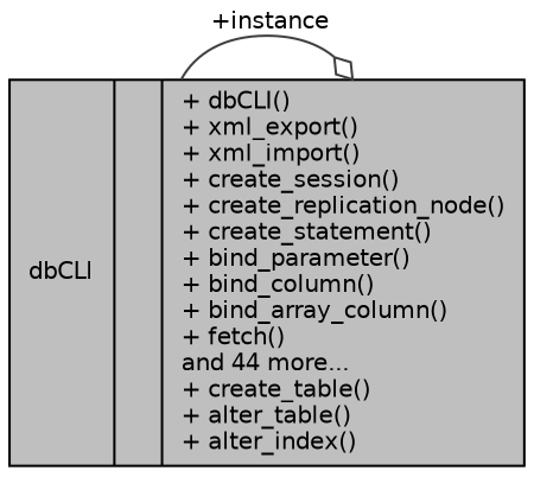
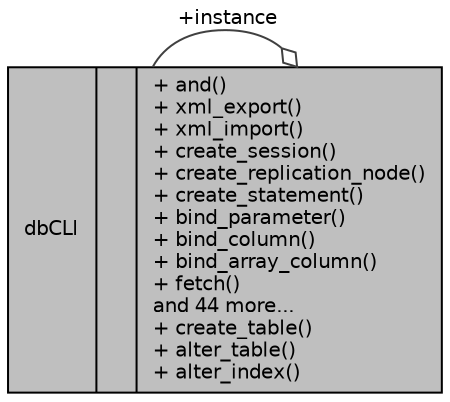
  digraph {
    rankdir=LR
-   n1 [color=black fillcolor=grey75 fontcolor=black fontname=Helvetica fontsize=10 height=0.2 label="{dbCLI\n||+ dbCLI()\l+ xml_export()\l+ xml_import()\l+ create_session()\l+ create_replication_node()\l+ create_statement()\l+ bind_parameter()\l+ bind_column()\l+ bind_array_column()\l+ fetch()\land 44 more...\l+ create_table()\l+ alter_table()\l+ alter_index()\l}" shape=record style=filled width=0.4]
+   n1 [color=black fillcolor=grey75 fontcolor=black fontname=Helvetica fontsize=10 height=0.2 label="{dbCLI\n||+ and()\l+ xml_export()\l+ xml_import()\l+ create_session()\l+ create_replication_node()\l+ create_statement()\l+ bind_parameter()\l+ bind_column()\l+ bind_array_column()\l+ fetch()\land 44 more...\l+ create_table()\l+ alter_table()\l+ alter_index()\l}" shape=record style=filled width=0.4]
    n1 -> n1 [arrowhead=odiamond color=grey25 fontname=Helvetica fontsize=10 label=" +instance" labelfontname=Helvetica labelfontsize=10 style=solid]
  }
